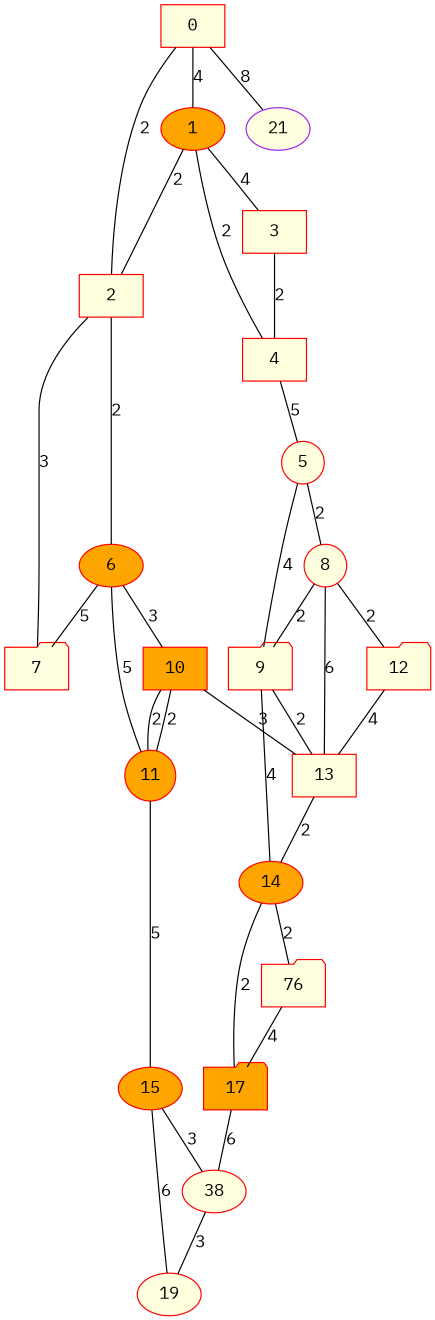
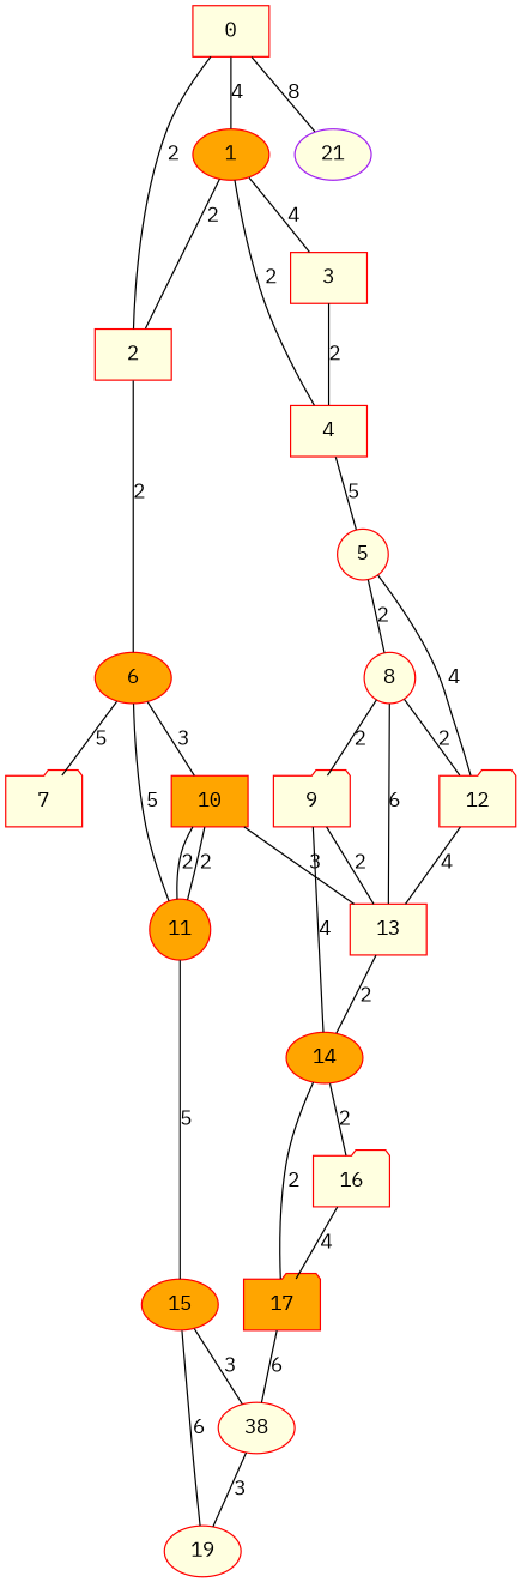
  graph {
    fontname="IBM Plex Mono"
    node [color=red fillcolor=lightyellow fontname="IBM Plex Mono" shape=ellipse style=filled weight=1]
    edge [fontname="IBM Plex Mono"]
    0 [shape=box]
    1 [fillcolor=orange]
    2 [shape=box]
    21 [color=purple weight=4]
    3 [shape=box]
    4 [shape=box]
    6 [fillcolor=orange]
    7 [shape=folder]
    5 [shape=circle]
    10 [fillcolor=orange shape=box]
    11 [fillcolor=orange shape=circle]
    8 [shape=circle]
    9 [shape=folder]
    12 [shape=folder]
    13 [shape=box]
    14 [fillcolor=orange]
    15 [fillcolor=orange]
-   16 [shape=folder label=76]
+   16 [shape=folder]
    17 [fillcolor=orange shape=folder]
    n20 [label=38]
    19
    0 -- 1 [label=4]
    0 -- 2 [label=2]
    0 -- 21 [label=8]
    1 -- 2 [label=2]
    1 -- 3 [label=4]
    1 -- 4 [label=2]
    2 -- 6 [label=2]
-   2 -- 7 [label=3]
    3 -- 4 [label=2]
    4 -- 5 [label=5]
    6 -- 7 [label=5]
    6 -- 10 [label=3]
    6 -- 11 [label=5]
    5 -- 8 [label=2]
-   5 -- 9 [label=4]
+   5 -- 12 [label=4]
    10 -- 11 [label=2]
    10 -- 11 [label=2]
    10 -- 13 [label=3]
    11 -- 15 [label=5]
    8 -- 9 [label=2]
    8 -- 12 [label=2]
    8 -- 13 [label=6]
    9 -- 13 [label=2]
    9 -- 14 [label=4]
    12 -- 13 [label=4]
    13 -- 14 [label=2]
    14 -- 16 [label=2]
    14 -- 17 [label=2]
    15 -- n20 [label=3]
    15 -- 19 [label=6]
    16 -- 17 [label=4]
    17 -- n20 [label=6]
    n20 -- 19 [label=3]
  }
